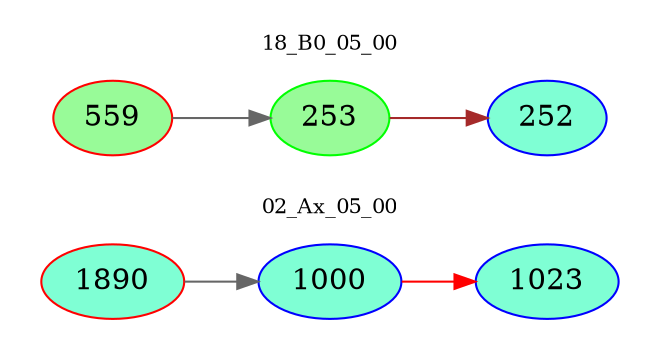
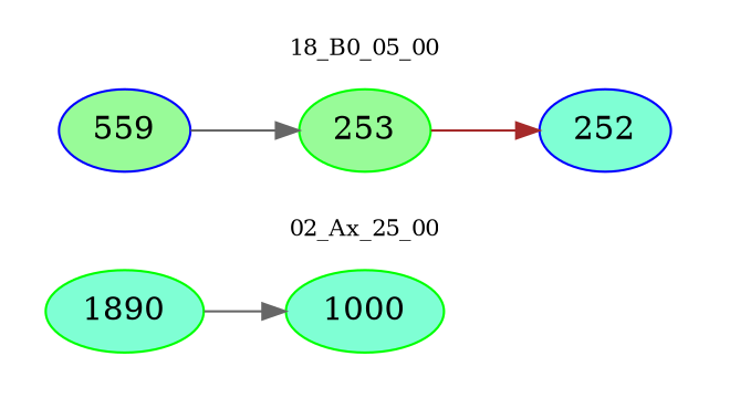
  digraph {
    rankdir=LR
    node [color=green fillcolor=aquamarine style=filled]
    edge [color=gray40]
-   n1 [color=blue label=1000]
-   n2 [color=red label=1890]
-   n3 [color=blue label=1023]
+   n1 [label=1000]
+   n2 [label=1890]
    n4 [fillcolor=palegreen label=253]
    n5 [color=blue label=252]
-   n6 [color=red fillcolor=palegreen label=559]
+   n6 [color=blue fillcolor=palegreen label=559]
    subgraph cluster_1 {
      color=white
      fontsize=10
-     label="02_Ax_05_00"
+     label="02_Ax_25_00"
      n1
      n2
-     n3
    }
    subgraph cluster_2 {
      color=white
      fontsize=10
      label="18_B0_05_00"
      n4
      n5
      n6
    }
-   n1 -> n3 [color=red]
    n2 -> n1
    n4 -> n5 [color=brown]
    n6 -> n4
  }
